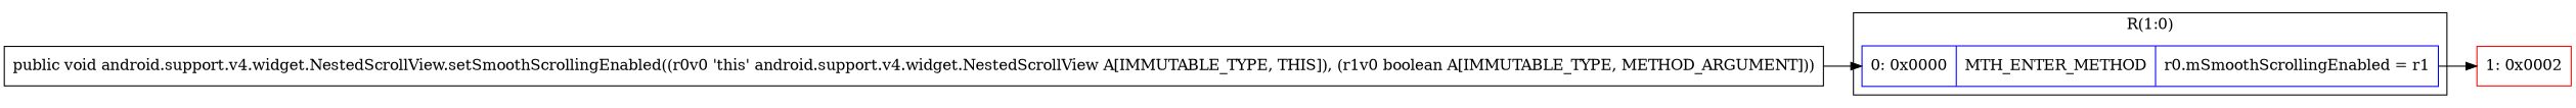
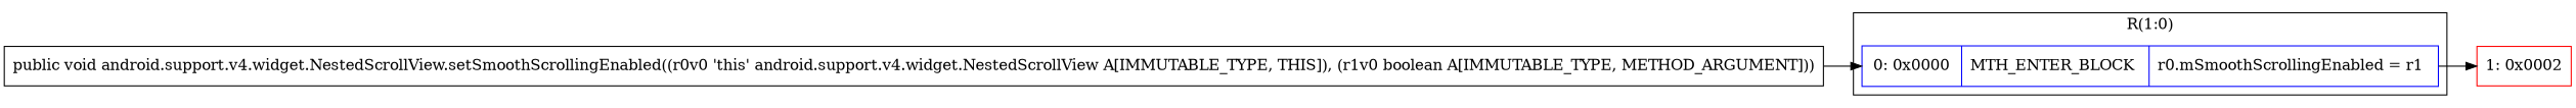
  digraph {
    rankdir=LR
    node [shape=record]
-   n1 [color=blue label="{0\:\ 0x0000|MTH_ENTER_METHOD\l|r0.mSmoothScrollingEnabled = r1\l}"]
+   n1 [color=blue label="{0\:\ 0x0000|MTH_ENTER_BLOCK\l|r0.mSmoothScrollingEnabled = r1\l}"]
    n2 [color=red label="{1\:\ 0x0002}"]
    n3 [label="{public void android.support.v4.widget.NestedScrollView.setSmoothScrollingEnabled((r0v0 'this' android.support.v4.widget.NestedScrollView A[IMMUTABLE_TYPE, THIS]), (r1v0 boolean A[IMMUTABLE_TYPE, METHOD_ARGUMENT])) }"]
    subgraph cluster_1 {
      label="R(1:0)"
      n1
    }
    n1 -> n2
    n3 -> n1
  }
